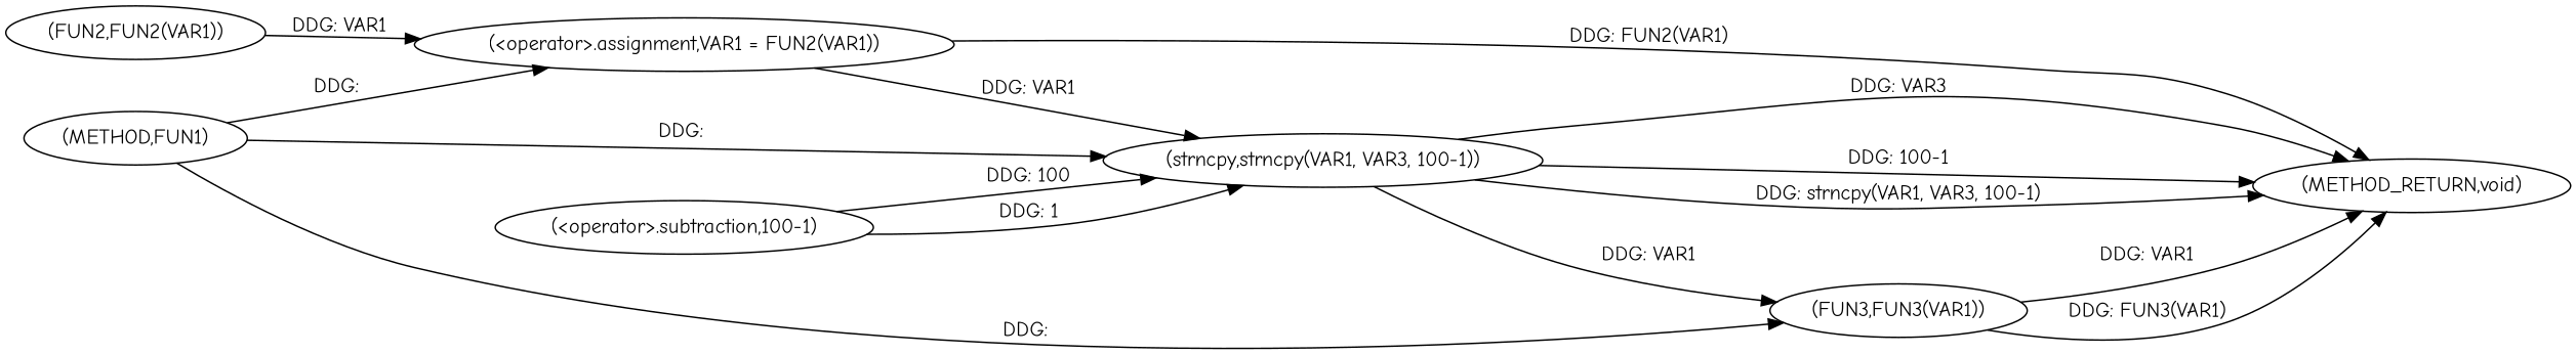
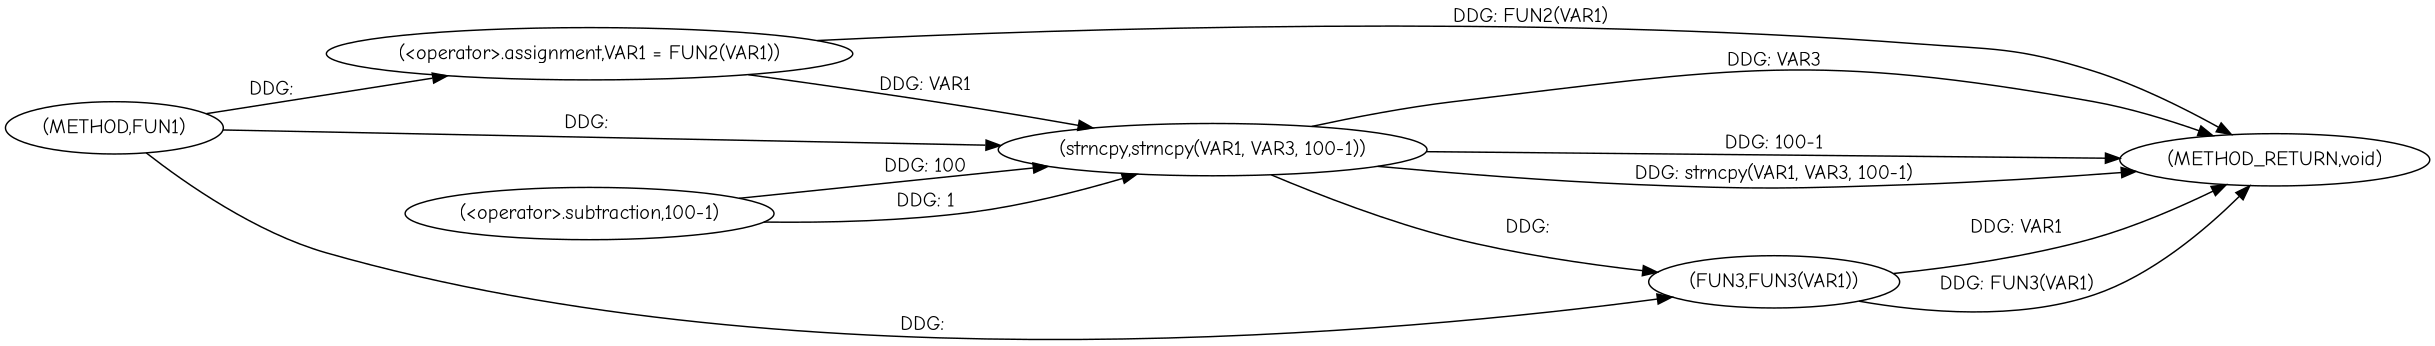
  digraph {
    fontname="Comic Neue"
    rankdir=LR
    node [fontname="Comic Neue"]
    edge [fontname="Comic Neue"]
    n1 [label="(METHOD,FUN1)"]
    n2 [label="(<operator>.assignment,VAR1 = FUN2(VAR1))"]
    n3 [label="(strncpy,strncpy(VAR1, VAR3, 100-1))"]
    n4 [label="(FUN3,FUN3(VAR1))"]
    n5 [label="(METHOD_RETURN,void)"]
-   n6 [label="(FUN2,FUN2(VAR1))"]
    n7 [label="(<operator>.subtraction,100-1)"]
    n1 -> n2 [label="DDG: "]
    n1 -> n3 [label="DDG: "]
    n1 -> n4 [label="DDG: "]
    n2 -> n3 [label="DDG: VAR1"]
    n2 -> n5 [label="DDG: FUN2(VAR1)"]
-   n3 -> n4 [label="DDG: VAR1"]
+   n3 -> n4 [label="DDG: "]
    n3 -> n5 [label="DDG: VAR3"]
    n3 -> n5 [label="DDG: 100-1"]
    n3 -> n5 [label="DDG: strncpy(VAR1, VAR3, 100-1)"]
    n4 -> n5 [label="DDG: VAR1"]
    n4 -> n5 [label="DDG: FUN3(VAR1)"]
-   n6 -> n2 [label="DDG: VAR1"]
    n7 -> n3 [label="DDG: 100"]
    n7 -> n3 [label="DDG: 1"]
  }
